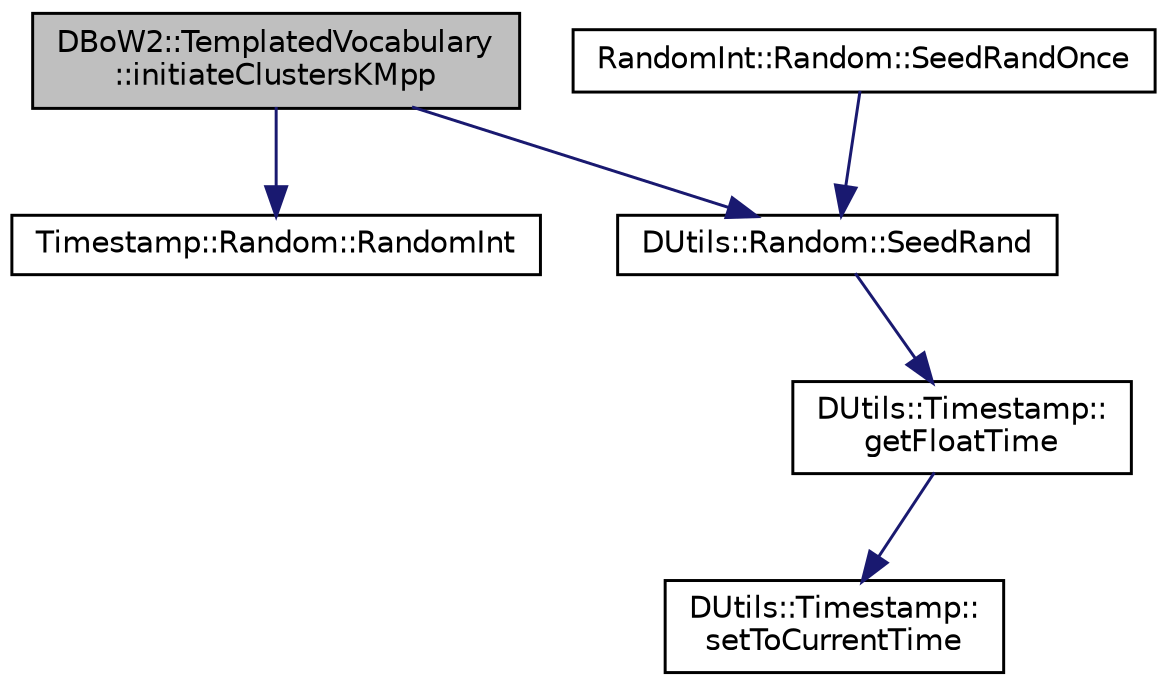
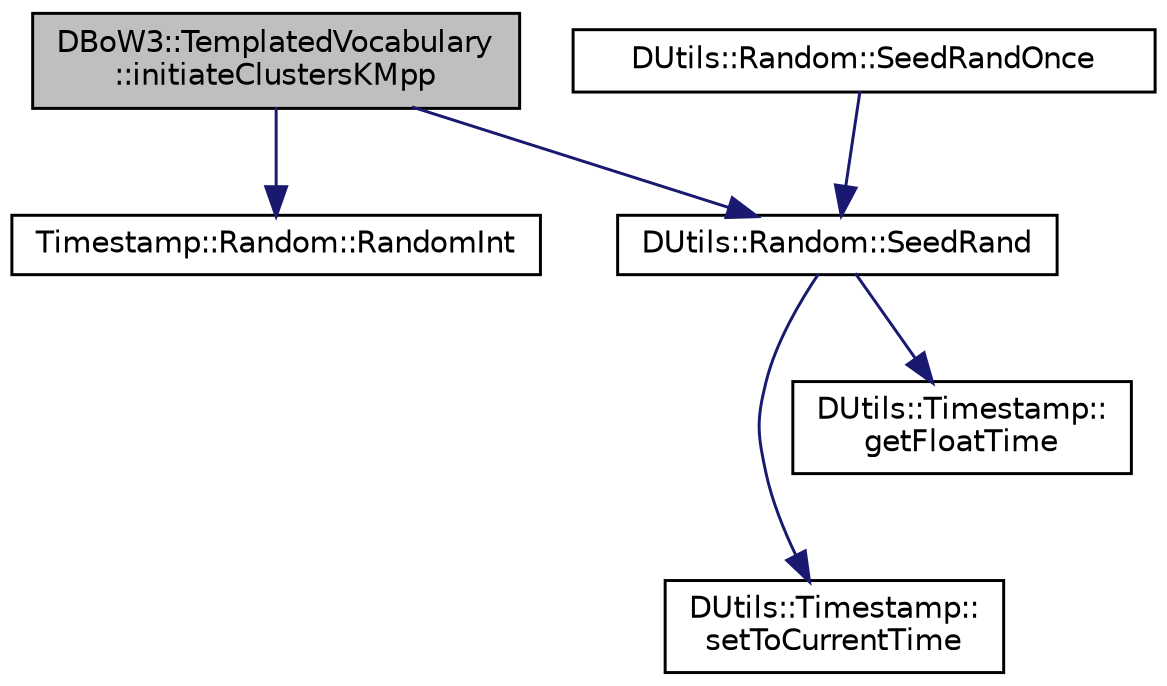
  digraph {
    rankdir=TB
    node [color=black fillcolor=white fontname=Helvetica fontsize=10 shape=record style=filled]
    edge [color=midnightblue fontname=Helvetica fontsize=10 labelfontname=Helvetica labelfontsize=10 style=solid]
-   n1 [fillcolor=grey75 fontcolor=black height=0.2 label="DBoW2::TemplatedVocabulary\l::initiateClustersKMpp" width=0.4]
+   n1 [fillcolor=grey75 fontcolor=black height=0.2 label="DBoW3::TemplatedVocabulary\l::initiateClustersKMpp" width=0.4]
    n2 [height=0.2 label="Timestamp::Random::RandomInt" width=0.4]
    n3 [height=0.2 label="DUtils::Random::SeedRand" width=0.4]
-   n4 [height=0.2 label="RandomInt::Random::SeedRandOnce" width=0.4]
+   n4 [height=0.2 label="DUtils::Random::SeedRandOnce" width=0.4]
    n5 [height=0.2 label="DUtils::Timestamp::\lsetToCurrentTime" width=0.4]
    n6 [height=0.2 label="DUtils::Timestamp::\lgetFloatTime" width=0.4]
    n1 -> n2
    n1 -> n3
-   n6 -> n5
+   n3 -> n5
    n3 -> n6
    n4 -> n3
  }
